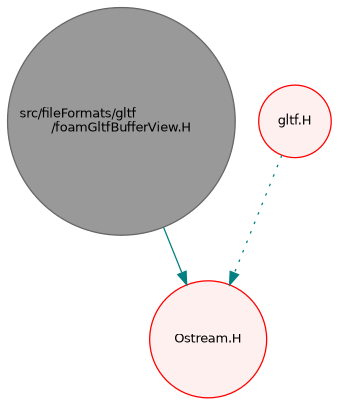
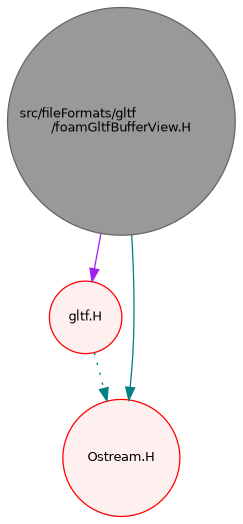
  digraph {
    node [color=red fillcolor="#FFF0F0" fontname=Helvetica fontsize=10 shape=circle style=filled]
    edge [color=teal fontname=Helvetica fontsize=10 labelfontname=Helvetica labelfontsize=10 style=solid]
    n1 [color=gray40 fillcolor=grey60 fontcolor=black height=0.2 label="src/fileFormats/gltf\l/foamGltfBufferView.H" width=0.4]
    n2 [height=0.2 label="gltf.H" width=0.4]
    n3 [height=0.2 label="Ostream.H" width=0.4]
+   n1 -> n2 [color=purple]
    n1 -> n3
    n2 -> n3 [style=dotted]
  }
